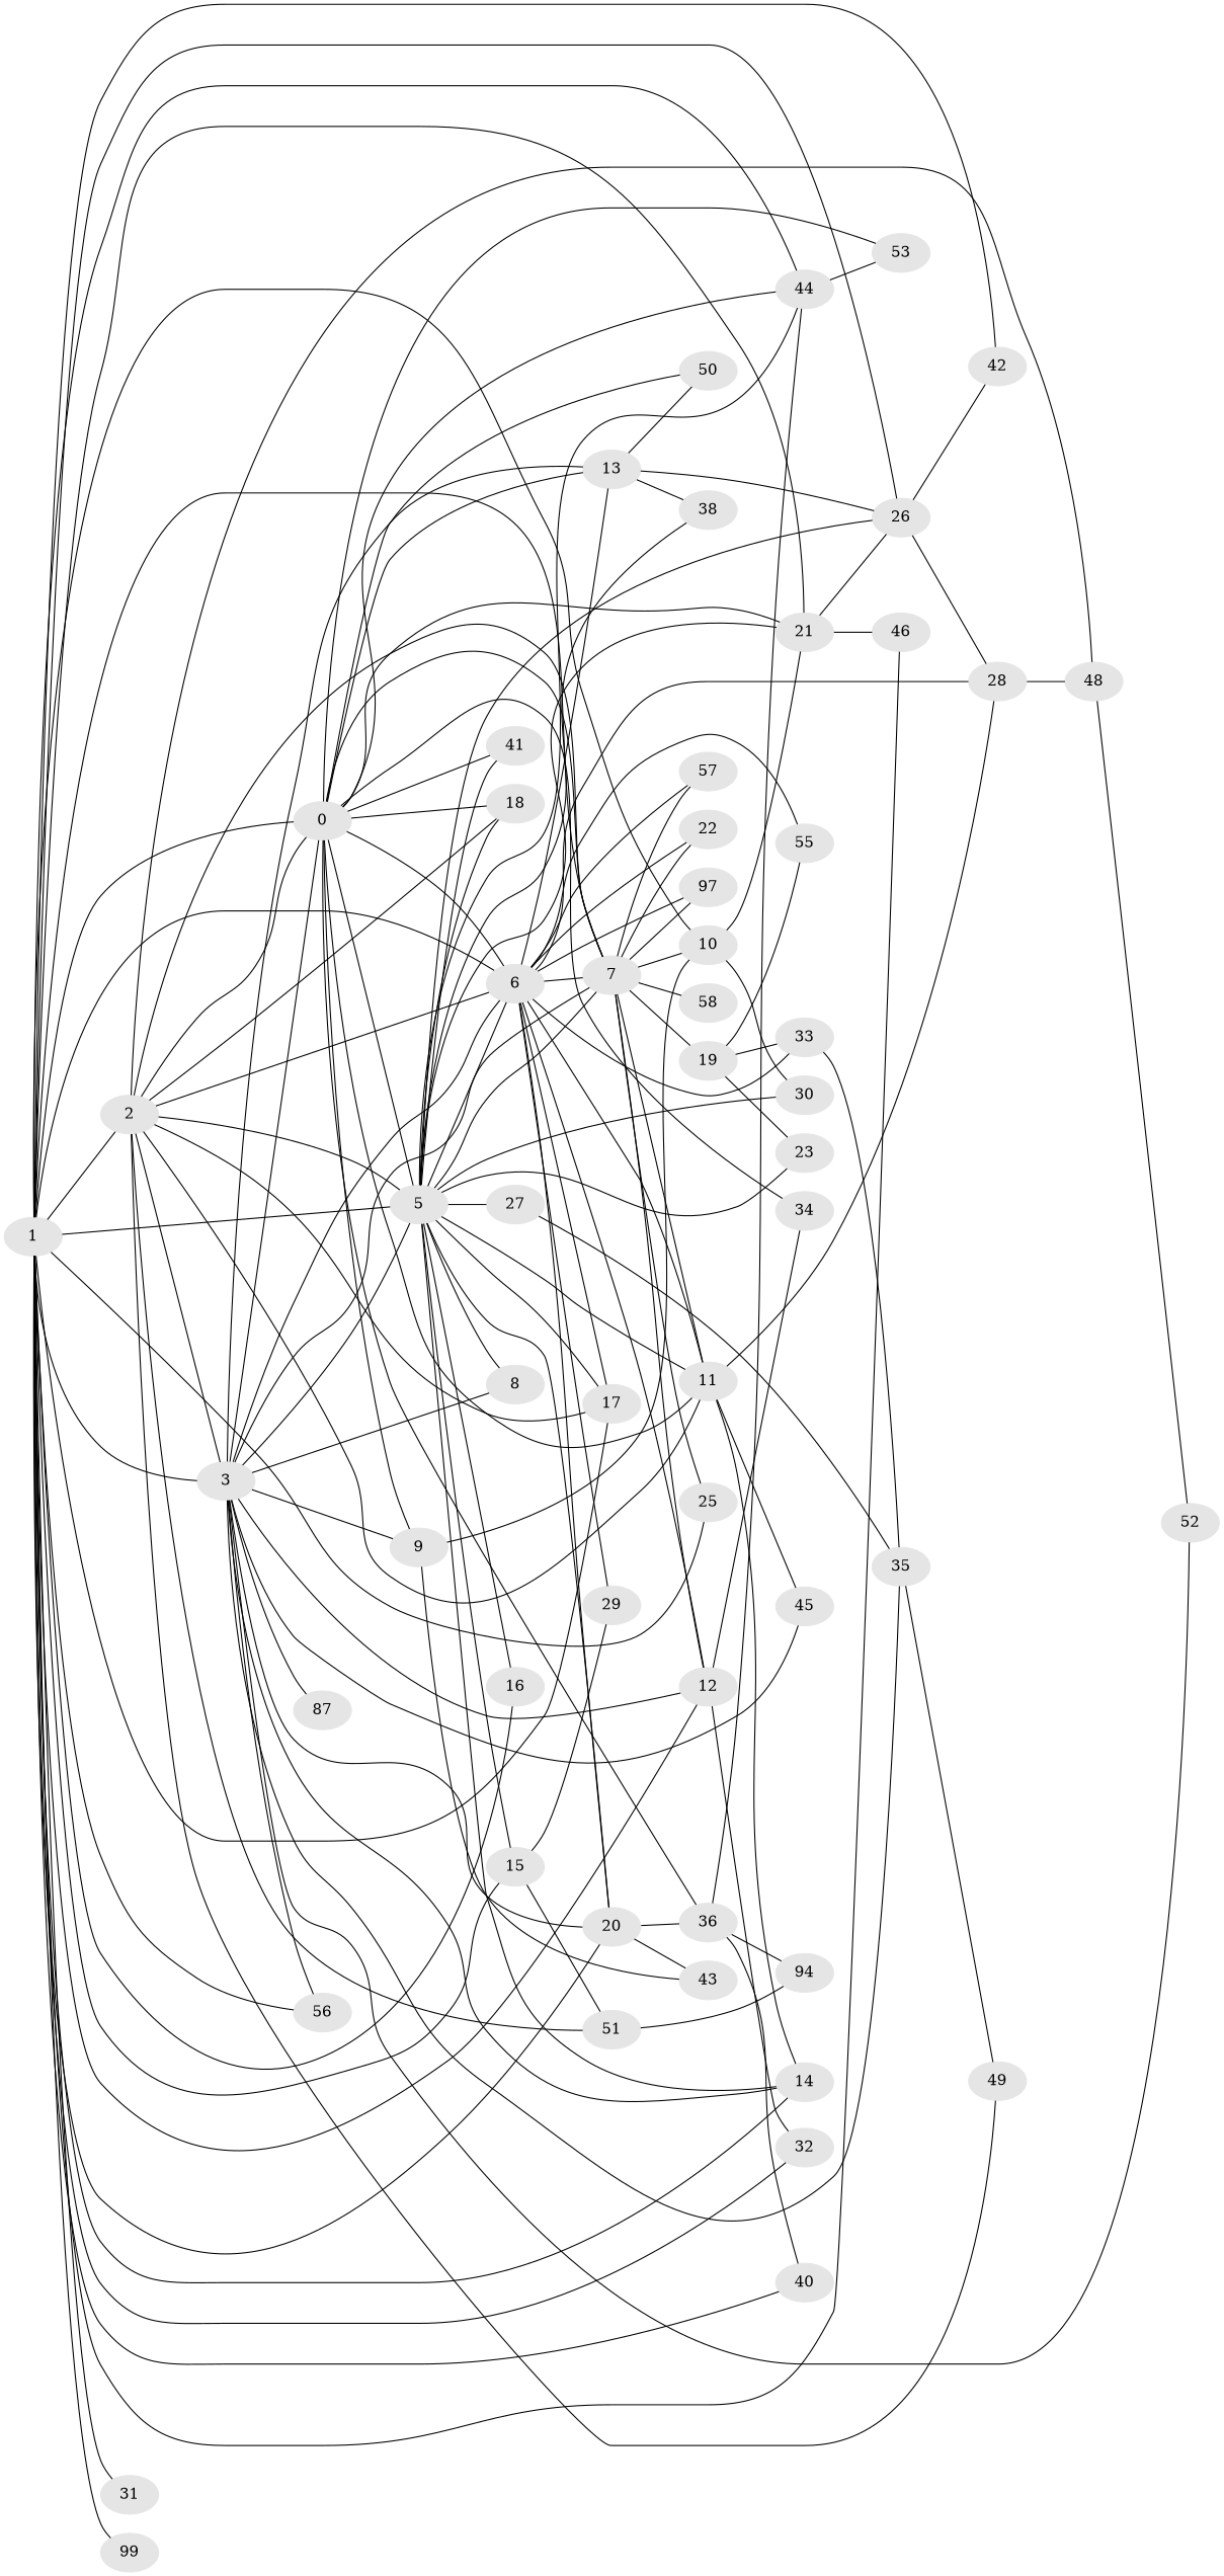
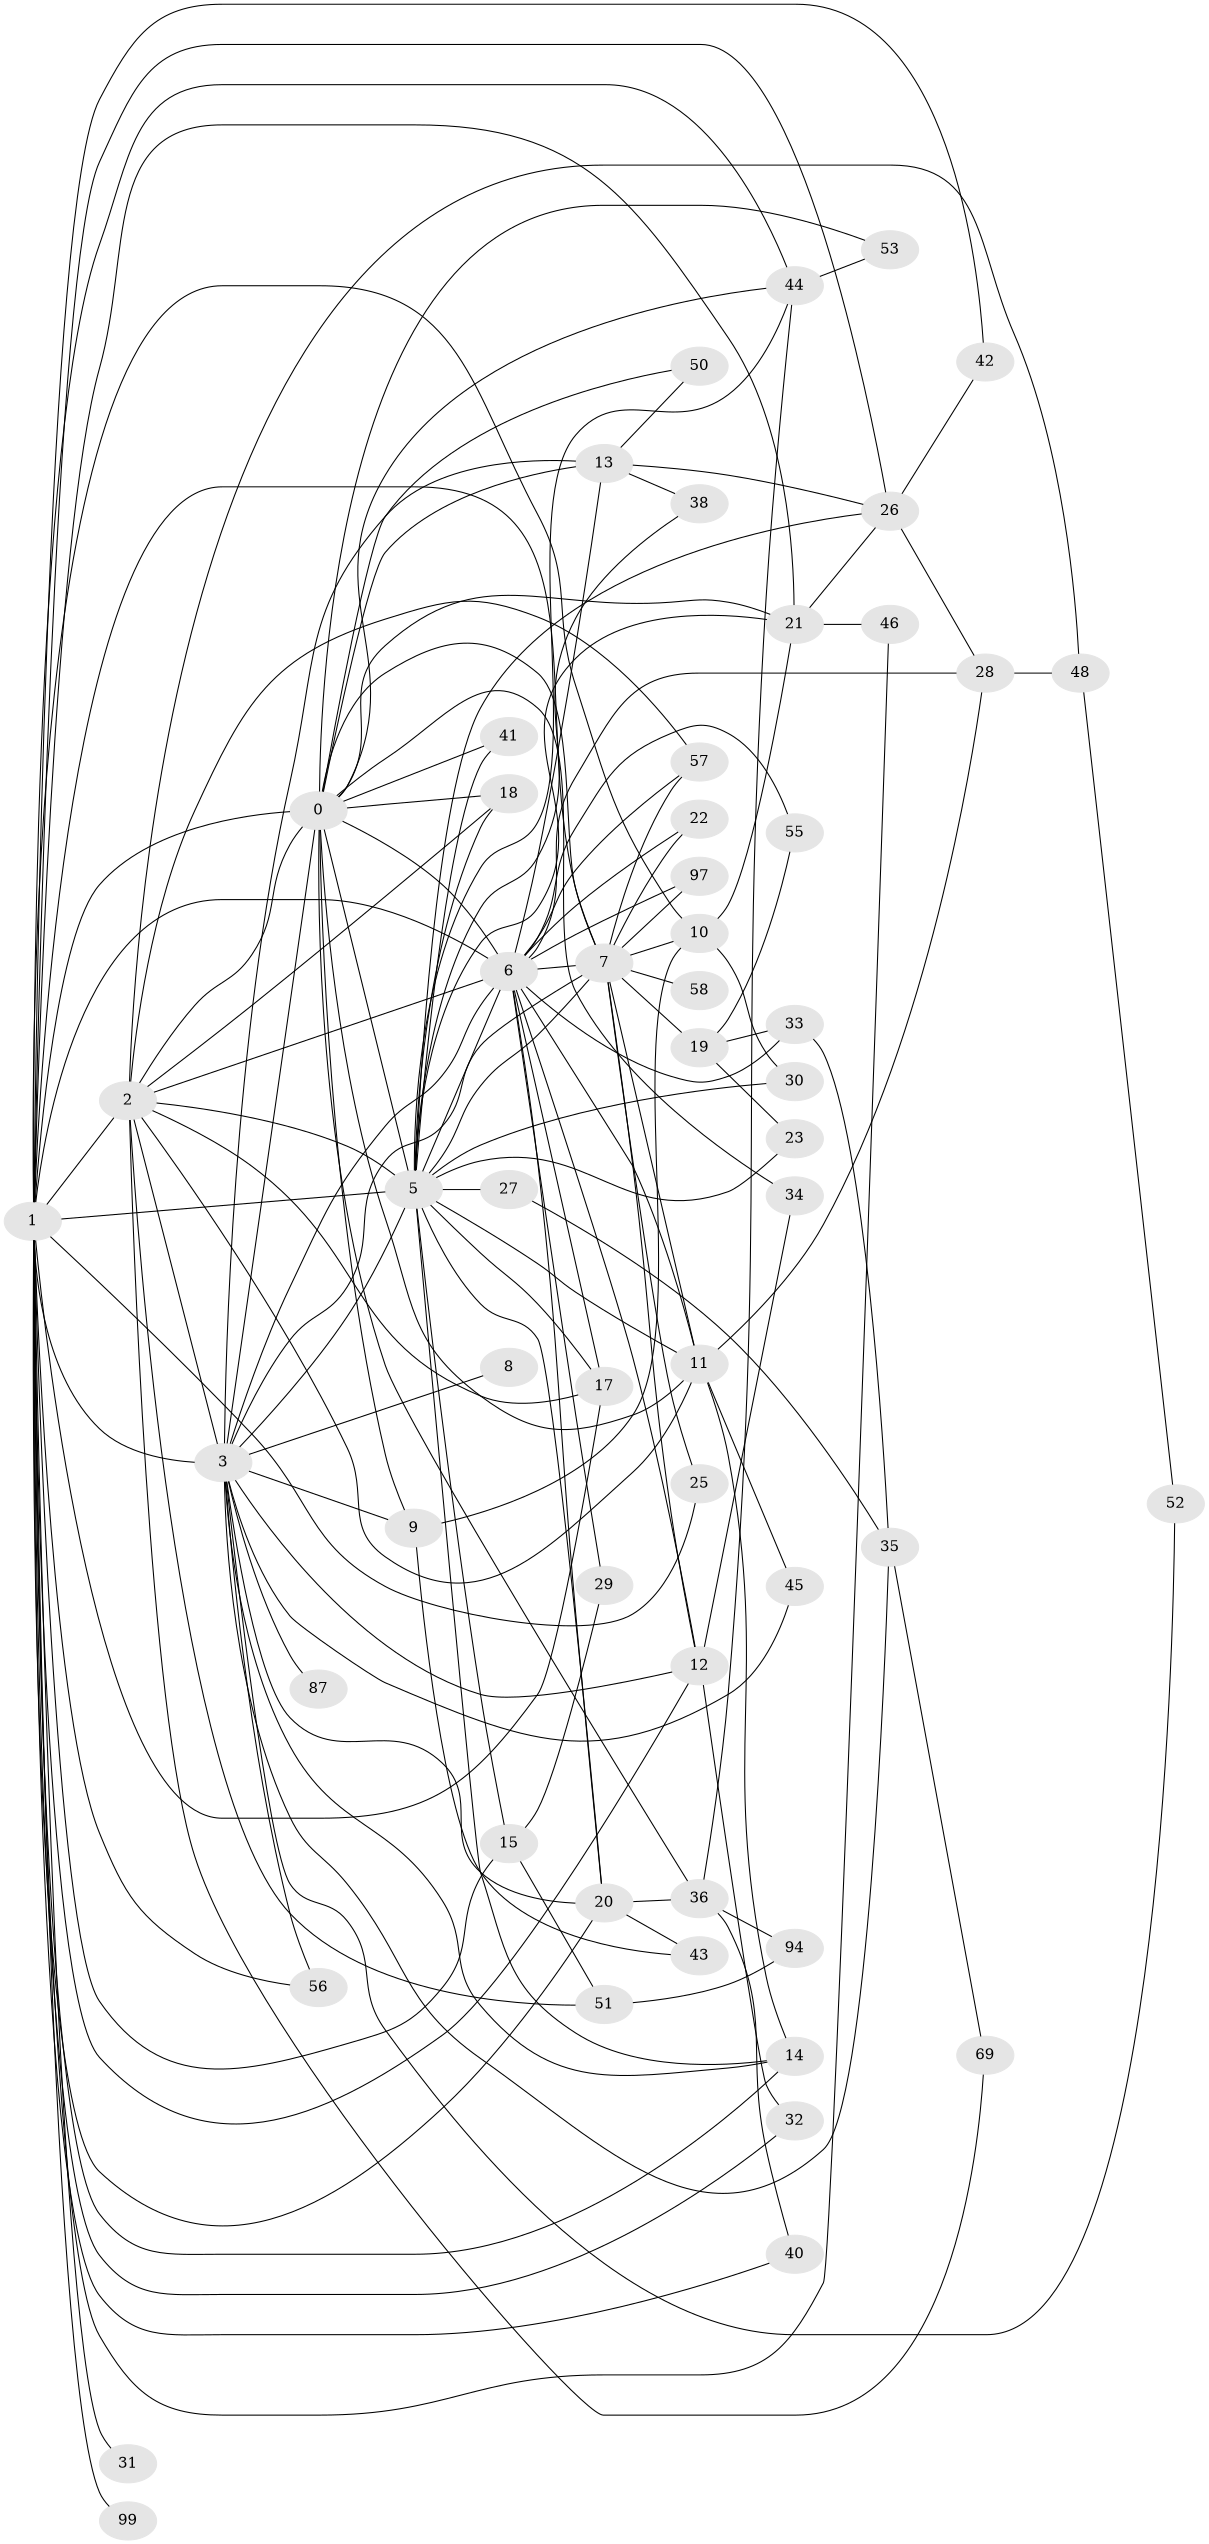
  graph {
    rankdir=LR
    node [color=gray90 style=filled]
    edge [weight=1.0]
    1
    2
    3
    n4 [label=0]
    5
    6
    7
    10
    12
    14
    15
-   16
    17
    20
    21
    25
    26
    31
    32
    n20 [label=99]
    40
    42
    44
    46
    56
    11
    18
    48
-   49
+   49 [label=69]
    51
    8
    9
    13
    35
    45
    n36 [label=87]
    52
    34
    36
    41
    50
    53
    23
    27
    30
    38
    22
    28
    29
    33
    n51 [label=97]
    55
    57
    19
    58
    43
    n57 [label=94]
    1 -- 2 [weight=2.0]
    1 -- 3 [weight=2.0]
    1 -- n4 [weight=2.0]
    1 -- 5 [weight=5.0]
    1 -- 6 [weight=4.0]
    1 -- 7 [weight=5.0]
    1 -- 10
    1 -- 12
    1 -- 14
    1 -- 15
-   1 -- 16
    1 -- 17
    1 -- 20
    1 -- 21
    1 -- 25
    1 -- 26
    1 -- 31
    1 -- 32
    1 -- n20
    1 -- 40
    1 -- 42
    1 -- 44
    1 -- 46
    1 -- 56
    2 -- 3
    2 -- n4
    2 -- 5 [weight=4.0]
    2 -- 6 [weight=2.0]
-   2 -- 7
+   2 -- 57
    2 -- 17
    2 -- 11
    2 -- 18
    2 -- 48
    2 -- 49
    2 -- 51
    3 -- n4 [weight=2.0]
    3 -- 5 [weight=2.0]
    3 -- 6 [weight=2.0]
    3 -- 7
    3 -- 12
    3 -- 14
    3 -- 20
    3 -- 56
    3 -- 8
    3 -- 9
    3 -- 13
    3 -- 35
    3 -- 45
    3 -- n36
    3 -- 52
    n4 -- 5 [weight=2.0]
    n4 -- 6 [weight=3.0]
    n4 -- 7
    n4 -- 21
    n4 -- 44
    n4 -- 11
    n4 -- 18
    n4 -- 9
    n4 -- 13
    n4 -- 34
    n4 -- 36
    n4 -- 41
    n4 -- 50
    n4 -- 53
    5 -- 6 [weight=4.0]
    5 -- 7 [weight=2.0]
    5 -- 14
    5 -- 15
-   5 -- 16
    5 -- 17
    5 -- 20
    5 -- 21
    5 -- 26
    5 -- 44
    5 -- 11
    5 -- 18
-   5 -- 8
    5 -- 41
    5 -- 23
    5 -- 27 [weight=2.0]
    5 -- 30
    5 -- 38
    6 -- 7 [weight=2.0]
    6 -- 12
    6 -- 17
    6 -- 20
    6 -- 11
    6 -- 13 [weight=2.0]
    6 -- 22
    6 -- 28 [weight=4.0]
    6 -- 29
    6 -- 33
    6 -- n51
    6 -- 55
    6 -- 57
    7 -- 10
    7 -- 12
    7 -- 25
    7 -- 11
    7 -- 22
    7 -- n51
    7 -- 57
    7 -- 19
    7 -- 58
    10 -- 21
    10 -- 30
    12 -- 32
    12 -- 34
    15 -- 51
    15 -- 29
    20 -- 36
    20 -- 43
    21 -- 26
    21 -- 46
    26 -- 42
    26 -- 28
    44 -- 53
    11 -- 14
    11 -- 45
    11 -- 28
    48 -- 52
    51 -- n57
    9 -- 10
    9 -- 43
    13 -- 26
    13 -- 50
    13 -- 38
    35 -- 49
    36 -- 40
    36 -- 44
    36 -- n57
    27 -- 35
    28 -- 48
    33 -- 35
    19 -- 23
    19 -- 33
    19 -- 55
  }
